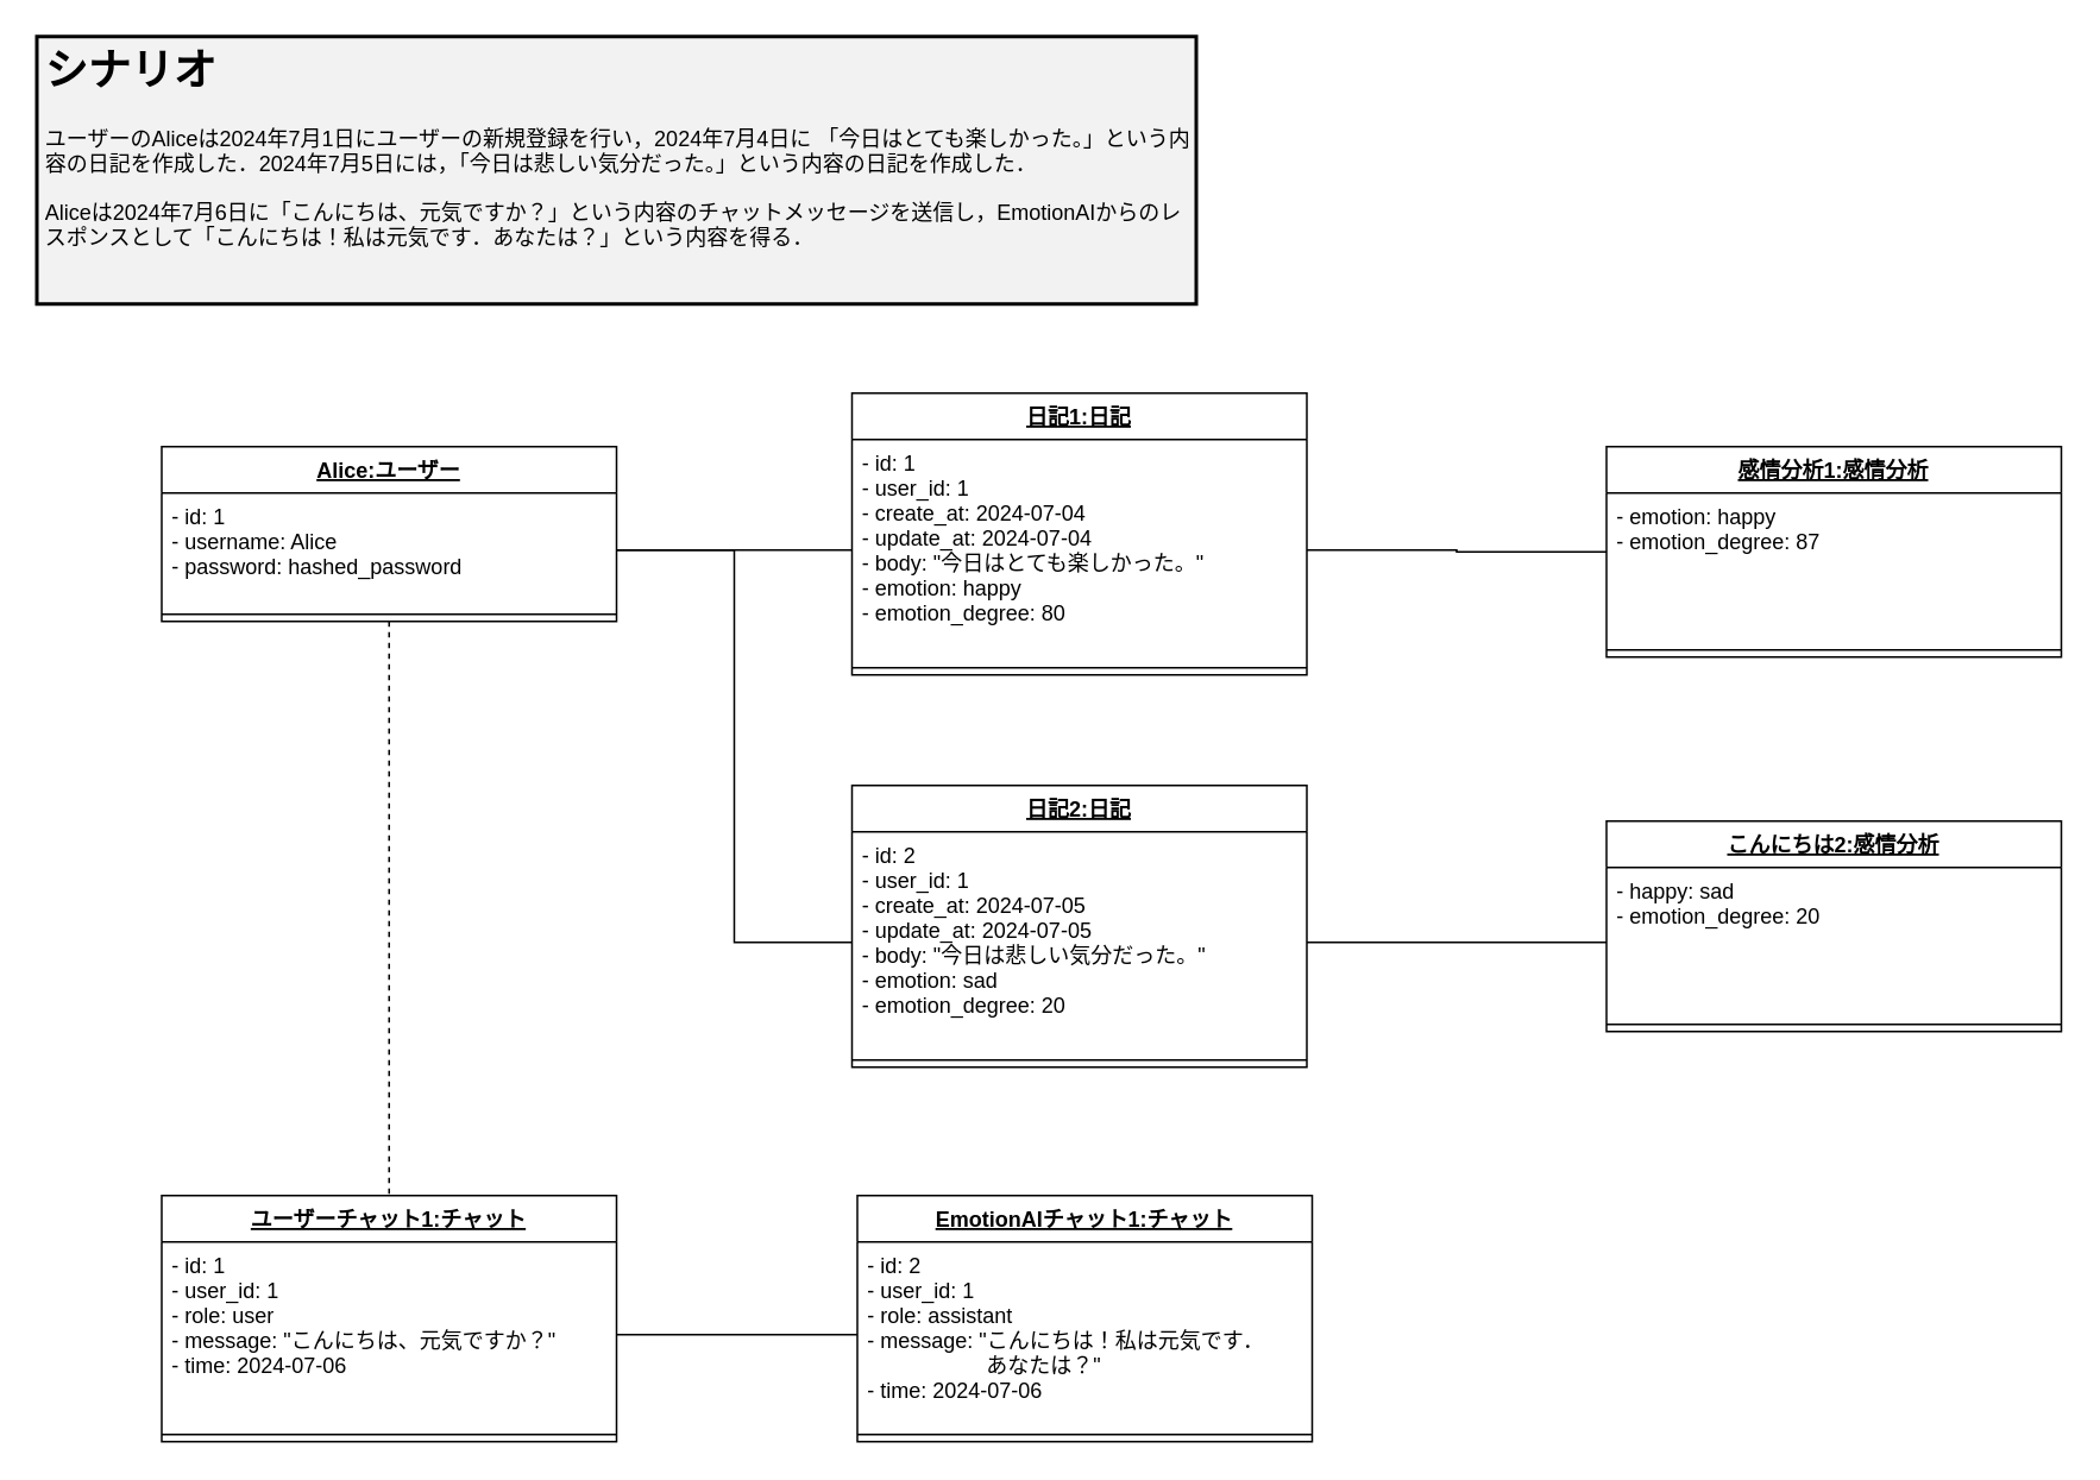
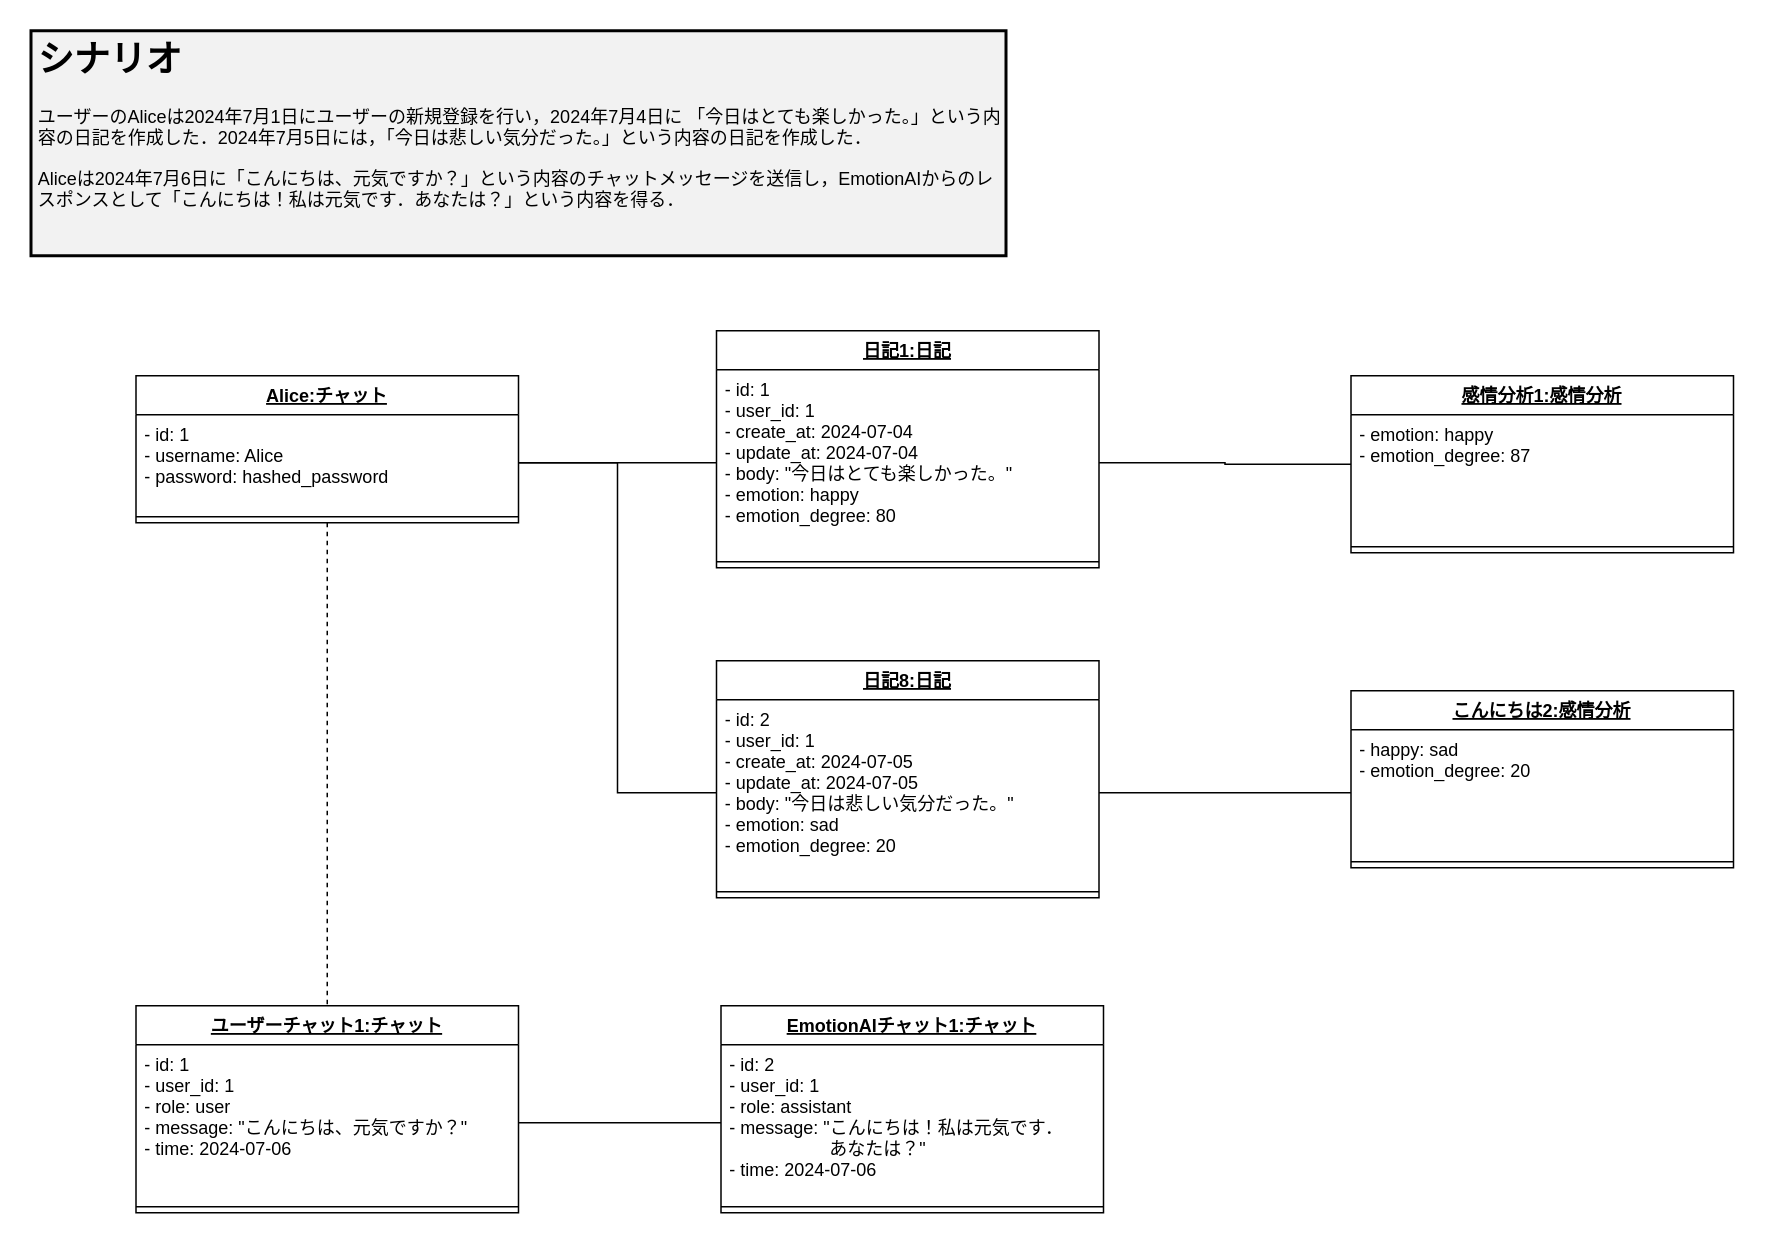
  <mxCell id="0" />
  <mxCell id="1" parent="0" />
  <mxCell id="2" value="&lt;h1&gt;シナリオ&lt;/h1&gt;&lt;p&gt;ユーザーのAliceは2024年7月1日にユーザーの新規登録を行い，2024年7月4日に 「今日はとても楽しかった。」という内容の日記を作成した．2024年7月5日には，「今日は悲しい気分だった。」という内容の日記を作成した．&lt;/p&gt;&lt;p&gt;Aliceは2024年7月6日に「こんにちは、元気ですか？」という内容のチャットメッセージを送信し，EmotionAIからのレスポンスとして「こんにちは！私は元気です．あなたは？」という内容を得る．&lt;/p&gt;" style="text;html=1;strokeColor=default;fillColor=#F2F2F2;spacing=5;spacingTop=-20;whiteSpace=wrap;overflow=hidden;rounded=0;strokeWidth=2;gradientColor=none;fillStyle=auto;" parent="1" vertex="1"><mxGeometry x="20" y="20" width="650" height="150" as="geometry" /></mxCell>
- <mxCell id="3" value="Alice:ユーザー" style="swimlane;fontStyle=5;align=center;verticalAlign=top;childLayout=stackLayout;horizontal=1;startSize=26;horizontalStack=0;resizeParent=1;resizeParentMax=0;resizeLast=0;collapsible=1;marginBottom=0;" vertex="1" parent="1"><mxGeometry x="90" y="250" width="255" height="98" as="geometry" /></mxCell>
+ <mxCell id="3" value="Alice:チャット" style="swimlane;fontStyle=5;align=center;verticalAlign=top;childLayout=stackLayout;horizontal=1;startSize=26;horizontalStack=0;resizeParent=1;resizeParentMax=0;resizeLast=0;collapsible=1;marginBottom=0;" vertex="1" parent="1"><mxGeometry x="90" y="250" width="255" height="98" as="geometry" /></mxCell>
  <mxCell id="4" value="- id: 1&#10;- username: Alice&#10;- password: hashed_password" style="text;strokeColor=none;fillColor=none;align=left;verticalAlign=top;spacingLeft=4;spacingRight=4;overflow=hidden;rotatable=0;points=[[0,0.5],[1,0.5]];portConstraint=eastwest;" vertex="1" parent="3"><mxGeometry y="26" width="255" height="64" as="geometry" /></mxCell>
  <mxCell id="5" value="" style="line;strokeWidth=1;fillColor=none;align=left;verticalAlign=middle;spacingTop=-1;spacingLeft=3;spacingRight=3;rotatable=0;labelPosition=right;points=[];portConstraint=eastwest;strokeColor=inherit;" vertex="1" parent="3"><mxGeometry y="90" width="255" height="8" as="geometry" /></mxCell>
  <mxCell id="6" value="日記1:日記" style="swimlane;fontStyle=5;align=center;verticalAlign=top;childLayout=stackLayout;horizontal=1;startSize=26;horizontalStack=0;resizeParent=1;resizeParentMax=0;resizeLast=0;collapsible=1;marginBottom=0;" vertex="1" parent="1"><mxGeometry x="477" y="220" width="255" height="158" as="geometry" /></mxCell>
  <mxCell id="7" value="- id: 1&#10;- user_id: 1&#10;- create_at: 2024-07-04&#10;- update_at: 2024-07-04&#10;- body: &quot;今日はとても楽しかった。&quot;&#10;- emotion: happy&#10;- emotion_degree: 80" style="text;strokeColor=none;fillColor=none;align=left;verticalAlign=top;spacingLeft=4;spacingRight=4;overflow=hidden;rotatable=0;points=[[0,0.5],[1,0.5]];portConstraint=eastwest;" vertex="1" parent="6"><mxGeometry y="26" width="255" height="124" as="geometry" /></mxCell>
  <mxCell id="8" value="" style="line;strokeWidth=1;fillColor=none;align=left;verticalAlign=middle;spacingTop=-1;spacingLeft=3;spacingRight=3;rotatable=0;labelPosition=right;points=[];portConstraint=eastwest;strokeColor=inherit;" vertex="1" parent="6"><mxGeometry y="150" width="255" height="8" as="geometry" /></mxCell>
  <mxCell id="9" value="ユーザーチャット1:チャット" style="swimlane;fontStyle=5;align=center;verticalAlign=top;childLayout=stackLayout;horizontal=1;startSize=26;horizontalStack=0;resizeParent=1;resizeParentMax=0;resizeLast=0;collapsible=1;marginBottom=0;labelBackgroundColor=none;labelBorderColor=none;fontColor=default;html=0;" vertex="1" parent="1"><mxGeometry x="90" y="670" width="255" height="138" as="geometry" /></mxCell>
  <mxCell id="10" value="- id: 1&#10;- user_id: 1&#10;- role: user&#10;- message: &quot;こんにちは、元気ですか？&quot;&#10;- time: 2024-07-06" style="text;strokeColor=none;fillColor=none;align=left;verticalAlign=top;spacingLeft=4;spacingRight=4;overflow=hidden;rotatable=0;points=[[0,0.5],[1,0.5]];portConstraint=eastwest;labelBackgroundColor=none;labelBorderColor=none;fontColor=default;html=0;" vertex="1" parent="9"><mxGeometry y="26" width="255" height="104" as="geometry" /></mxCell>
  <mxCell id="11" value="" style="line;strokeWidth=1;fillColor=none;align=left;verticalAlign=middle;spacingTop=-1;spacingLeft=3;spacingRight=3;rotatable=0;labelPosition=right;points=[];portConstraint=eastwest;strokeColor=inherit;labelBackgroundColor=none;labelBorderColor=none;fontColor=default;html=0;" vertex="1" parent="9"><mxGeometry y="130" width="255" height="8" as="geometry" /></mxCell>
- <mxCell id="12" value="日記2:日記" style="swimlane;fontStyle=5;align=center;verticalAlign=top;childLayout=stackLayout;horizontal=1;startSize=26;horizontalStack=0;resizeParent=1;resizeParentMax=0;resizeLast=0;collapsible=1;marginBottom=0;" vertex="1" parent="1"><mxGeometry x="477" y="440" width="255" height="158" as="geometry" /></mxCell>
+ <mxCell id="12" value="日記8:日記" style="swimlane;fontStyle=5;align=center;verticalAlign=top;childLayout=stackLayout;horizontal=1;startSize=26;horizontalStack=0;resizeParent=1;resizeParentMax=0;resizeLast=0;collapsible=1;marginBottom=0;" vertex="1" parent="1"><mxGeometry x="477" y="440" width="255" height="158" as="geometry" /></mxCell>
  <mxCell id="13" value="- id: 2&#10;- user_id: 1&#10;- create_at: 2024-07-05&#10;- update_at: 2024-07-05&#10;- body: &quot;今日は悲しい気分だった。&quot;&#10;- emotion: sad&#10;- emotion_degree: 20" style="text;strokeColor=none;fillColor=none;align=left;verticalAlign=top;spacingLeft=4;spacingRight=4;overflow=hidden;rotatable=0;points=[[0,0.5],[1,0.5]];portConstraint=eastwest;" vertex="1" parent="12"><mxGeometry y="26" width="255" height="124" as="geometry" /></mxCell>
  <mxCell id="14" value="" style="line;strokeWidth=1;fillColor=none;align=left;verticalAlign=middle;spacingTop=-1;spacingLeft=3;spacingRight=3;rotatable=0;labelPosition=right;points=[];portConstraint=eastwest;strokeColor=inherit;" vertex="1" parent="12"><mxGeometry y="150" width="255" height="8" as="geometry" /></mxCell>
  <mxCell id="15" value="EmotionAIチャット1:チャット" style="swimlane;fontStyle=5;align=center;verticalAlign=top;childLayout=stackLayout;horizontal=1;startSize=26;horizontalStack=0;resizeParent=1;resizeParentMax=0;resizeLast=0;collapsible=1;marginBottom=0;labelBackgroundColor=none;labelBorderColor=none;fontColor=default;html=0;" vertex="1" parent="1"><mxGeometry x="480" y="670" width="255" height="138" as="geometry" /></mxCell>
  <mxCell id="16" value="- id: 2&#10;- user_id: 1&#10;- role: assistant&#10;- message: &quot;こんにちは！私は元気です．&#10;                    あなたは？&quot;&#10;- time: 2024-07-06" style="text;strokeColor=none;fillColor=none;align=left;verticalAlign=top;spacingLeft=4;spacingRight=4;overflow=hidden;rotatable=0;points=[[0,0.5],[1,0.5]];portConstraint=eastwest;labelBackgroundColor=none;labelBorderColor=none;fontColor=default;html=0;" vertex="1" parent="15"><mxGeometry y="26" width="255" height="104" as="geometry" /></mxCell>
  <mxCell id="17" value="" style="line;strokeWidth=1;fillColor=none;align=left;verticalAlign=middle;spacingTop=-1;spacingLeft=3;spacingRight=3;rotatable=0;labelPosition=right;points=[];portConstraint=eastwest;strokeColor=inherit;labelBackgroundColor=none;labelBorderColor=none;fontColor=default;html=0;" vertex="1" parent="15"><mxGeometry y="130" width="255" height="8" as="geometry" /></mxCell>
  <mxCell id="18" value="感情分析1:感情分析" style="swimlane;fontStyle=5;align=center;verticalAlign=top;childLayout=stackLayout;horizontal=1;startSize=26;horizontalStack=0;resizeParent=1;resizeParentMax=0;resizeLast=0;collapsible=1;marginBottom=0;labelBackgroundColor=none;labelBorderColor=none;fontColor=default;html=0;" vertex="1" parent="1"><mxGeometry x="900" y="250" width="255" height="118" as="geometry" /></mxCell>
  <mxCell id="19" value="- emotion: happy&#10;- emotion_degree: 87&#10;" style="text;strokeColor=none;fillColor=none;align=left;verticalAlign=top;spacingLeft=4;spacingRight=4;overflow=hidden;rotatable=0;points=[[0,0.5],[1,0.5]];portConstraint=eastwest;labelBackgroundColor=none;labelBorderColor=none;fontColor=default;html=0;" vertex="1" parent="18"><mxGeometry y="26" width="255" height="84" as="geometry" /></mxCell>
  <mxCell id="20" value="" style="line;strokeWidth=1;fillColor=none;align=left;verticalAlign=middle;spacingTop=-1;spacingLeft=3;spacingRight=3;rotatable=0;labelPosition=right;points=[];portConstraint=eastwest;strokeColor=inherit;labelBackgroundColor=none;labelBorderColor=none;fontColor=default;html=0;" vertex="1" parent="18"><mxGeometry y="110" width="255" height="8" as="geometry" /></mxCell>
  <mxCell id="21" value="こんにちは2:感情分析" style="swimlane;fontStyle=5;align=center;verticalAlign=top;childLayout=stackLayout;horizontal=1;startSize=26;horizontalStack=0;resizeParent=1;resizeParentMax=0;resizeLast=0;collapsible=1;marginBottom=0;labelBackgroundColor=none;labelBorderColor=none;fontColor=default;html=0;" vertex="1" parent="1"><mxGeometry x="900" y="460" width="255" height="118" as="geometry" /></mxCell>
  <mxCell id="22" value="- happy: sad&#10;- emotion_degree: 20&#10;" style="text;strokeColor=none;fillColor=none;align=left;verticalAlign=top;spacingLeft=4;spacingRight=4;overflow=hidden;rotatable=0;points=[[0,0.5],[1,0.5]];portConstraint=eastwest;labelBackgroundColor=none;labelBorderColor=none;fontColor=default;html=0;" vertex="1" parent="21"><mxGeometry y="26" width="255" height="84" as="geometry" /></mxCell>
  <mxCell id="23" value="" style="line;strokeWidth=1;fillColor=none;align=left;verticalAlign=middle;spacingTop=-1;spacingLeft=3;spacingRight=3;rotatable=0;labelPosition=right;points=[];portConstraint=eastwest;strokeColor=inherit;labelBackgroundColor=none;labelBorderColor=none;fontColor=default;html=0;" vertex="1" parent="21"><mxGeometry y="110" width="255" height="8" as="geometry" /></mxCell>
  <mxCell id="24" style="edgeStyle=none;html=1;endArrow=none;endFill=0;" edge="1" parent="1" source="4" target="7"><mxGeometry relative="1" as="geometry" /></mxCell>
  <mxCell id="25" style="edgeStyle=orthogonalEdgeStyle;rounded=0;html=1;entryX=0;entryY=0.5;entryDx=0;entryDy=0;endArrow=none;endFill=0;" edge="1" parent="1" source="4" target="13"><mxGeometry relative="1" as="geometry" /></mxCell>
  <mxCell id="26" style="edgeStyle=orthogonalEdgeStyle;rounded=0;html=1;entryX=0;entryY=0.5;entryDx=0;entryDy=0;endArrow=none;endFill=0;" edge="1" parent="1" source="7" target="18"><mxGeometry relative="1" as="geometry" /></mxCell>
  <mxCell id="27" style="edgeStyle=orthogonalEdgeStyle;rounded=0;html=1;entryX=0;entryY=0.5;entryDx=0;entryDy=0;endArrow=none;endFill=0;" edge="1" parent="1" source="13" target="22"><mxGeometry relative="1" as="geometry" /></mxCell>
  <mxCell id="28" style="edgeStyle=orthogonalEdgeStyle;rounded=0;html=1;entryX=0.5;entryY=0;entryDx=0;entryDy=0;endArrow=none;endFill=0;exitX=0.5;exitY=1;exitDx=0;exitDy=0;dashed=1;" edge="1" parent="1" source="3" target="9"><mxGeometry relative="1" as="geometry" /></mxCell>
  <mxCell id="29" style="edgeStyle=orthogonalEdgeStyle;rounded=0;html=1;entryX=0;entryY=0.5;entryDx=0;entryDy=0;endArrow=none;endFill=0;" edge="1" parent="1" source="10" target="16"><mxGeometry relative="1" as="geometry" /></mxCell>
